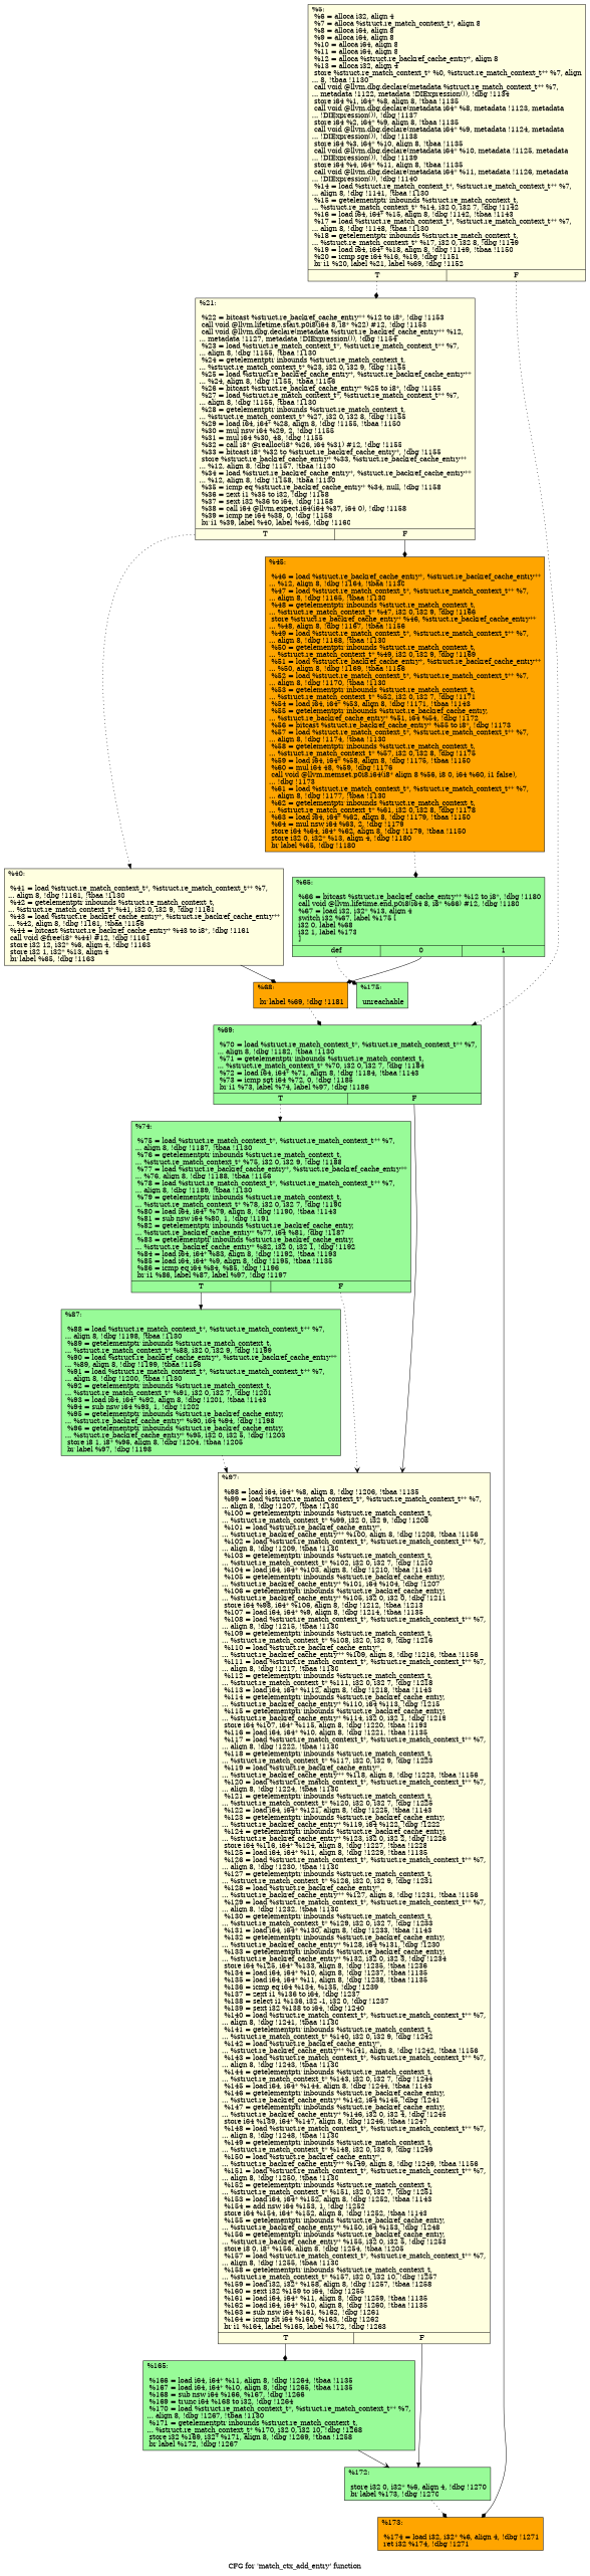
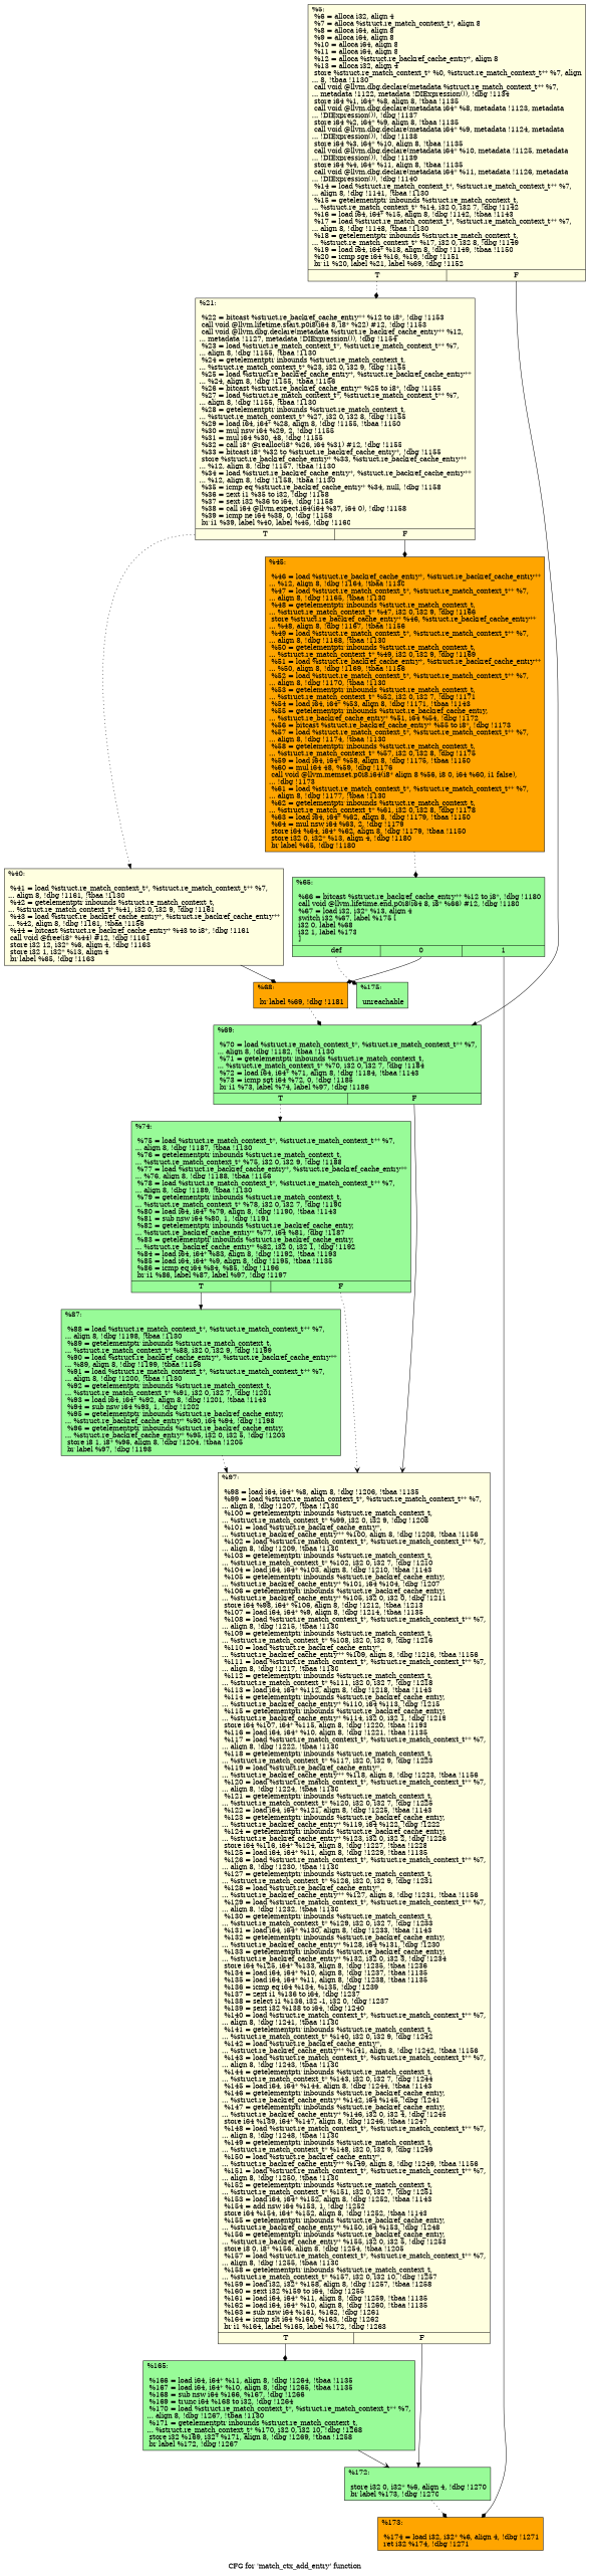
  digraph {
    label="CFG for 'match_ctx_add_entry' function"
    node [fillcolor=palegreen shape=record style=filled]
    edge [arrowhead=diamond style=solid]
    n1 [fillcolor=lightyellow label="{%5:\l  %6 = alloca i32, align 4\l  %7 = alloca %struct.re_match_context_t*, align 8\l  %8 = alloca i64, align 8\l  %9 = alloca i64, align 8\l  %10 = alloca i64, align 8\l  %11 = alloca i64, align 8\l  %12 = alloca %struct.re_backref_cache_entry*, align 8\l  %13 = alloca i32, align 4\l  store %struct.re_match_context_t* %0, %struct.re_match_context_t** %7, align\l... 8, !tbaa !1130\l  call void @llvm.dbg.declare(metadata %struct.re_match_context_t** %7,\l... metadata !1122, metadata !DIExpression()), !dbg !1134\l  store i64 %1, i64* %8, align 8, !tbaa !1135\l  call void @llvm.dbg.declare(metadata i64* %8, metadata !1123, metadata\l... !DIExpression()), !dbg !1137\l  store i64 %2, i64* %9, align 8, !tbaa !1135\l  call void @llvm.dbg.declare(metadata i64* %9, metadata !1124, metadata\l... !DIExpression()), !dbg !1138\l  store i64 %3, i64* %10, align 8, !tbaa !1135\l  call void @llvm.dbg.declare(metadata i64* %10, metadata !1125, metadata\l... !DIExpression()), !dbg !1139\l  store i64 %4, i64* %11, align 8, !tbaa !1135\l  call void @llvm.dbg.declare(metadata i64* %11, metadata !1126, metadata\l... !DIExpression()), !dbg !1140\l  %14 = load %struct.re_match_context_t*, %struct.re_match_context_t** %7,\l... align 8, !dbg !1141, !tbaa !1130\l  %15 = getelementptr inbounds %struct.re_match_context_t,\l... %struct.re_match_context_t* %14, i32 0, i32 7, !dbg !1142\l  %16 = load i64, i64* %15, align 8, !dbg !1142, !tbaa !1143\l  %17 = load %struct.re_match_context_t*, %struct.re_match_context_t** %7,\l... align 8, !dbg !1148, !tbaa !1130\l  %18 = getelementptr inbounds %struct.re_match_context_t,\l... %struct.re_match_context_t* %17, i32 0, i32 8, !dbg !1149\l  %19 = load i64, i64* %18, align 8, !dbg !1149, !tbaa !1150\l  %20 = icmp sge i64 %16, %19, !dbg !1151\l  br i1 %20, label %21, label %69, !dbg !1152\l|{<s0>T|<s1>F}}"]
    n2 [fillcolor=lightyellow label="{%21:\l\l  %22 = bitcast %struct.re_backref_cache_entry** %12 to i8*, !dbg !1153\l  call void @llvm.lifetime.start.p0i8(i64 8, i8* %22) #12, !dbg !1153\l  call void @llvm.dbg.declare(metadata %struct.re_backref_cache_entry** %12,\l... metadata !1127, metadata !DIExpression()), !dbg !1154\l  %23 = load %struct.re_match_context_t*, %struct.re_match_context_t** %7,\l... align 8, !dbg !1155, !tbaa !1130\l  %24 = getelementptr inbounds %struct.re_match_context_t,\l... %struct.re_match_context_t* %23, i32 0, i32 9, !dbg !1155\l  %25 = load %struct.re_backref_cache_entry*, %struct.re_backref_cache_entry**\l... %24, align 8, !dbg !1155, !tbaa !1156\l  %26 = bitcast %struct.re_backref_cache_entry* %25 to i8*, !dbg !1155\l  %27 = load %struct.re_match_context_t*, %struct.re_match_context_t** %7,\l... align 8, !dbg !1155, !tbaa !1130\l  %28 = getelementptr inbounds %struct.re_match_context_t,\l... %struct.re_match_context_t* %27, i32 0, i32 8, !dbg !1155\l  %29 = load i64, i64* %28, align 8, !dbg !1155, !tbaa !1150\l  %30 = mul nsw i64 %29, 2, !dbg !1155\l  %31 = mul i64 %30, 48, !dbg !1155\l  %32 = call i8* @realloc(i8* %26, i64 %31) #12, !dbg !1155\l  %33 = bitcast i8* %32 to %struct.re_backref_cache_entry*, !dbg !1155\l  store %struct.re_backref_cache_entry* %33, %struct.re_backref_cache_entry**\l... %12, align 8, !dbg !1157, !tbaa !1130\l  %34 = load %struct.re_backref_cache_entry*, %struct.re_backref_cache_entry**\l... %12, align 8, !dbg !1158, !tbaa !1130\l  %35 = icmp eq %struct.re_backref_cache_entry* %34, null, !dbg !1158\l  %36 = zext i1 %35 to i32, !dbg !1158\l  %37 = sext i32 %36 to i64, !dbg !1158\l  %38 = call i64 @llvm.expect.i64(i64 %37, i64 0), !dbg !1158\l  %39 = icmp ne i64 %38, 0, !dbg !1158\l  br i1 %39, label %40, label %45, !dbg !1160\l|{<s0>T|<s1>F}}"]
    n3 [label="{%69:\l\l  %70 = load %struct.re_match_context_t*, %struct.re_match_context_t** %7,\l... align 8, !dbg !1182, !tbaa !1130\l  %71 = getelementptr inbounds %struct.re_match_context_t,\l... %struct.re_match_context_t* %70, i32 0, i32 7, !dbg !1184\l  %72 = load i64, i64* %71, align 8, !dbg !1184, !tbaa !1143\l  %73 = icmp sgt i64 %72, 0, !dbg !1185\l  br i1 %73, label %74, label %97, !dbg !1186\l|{<s0>T|<s1>F}}"]
    n4 [fillcolor=lightyellow label="{%40:\l\l  %41 = load %struct.re_match_context_t*, %struct.re_match_context_t** %7,\l... align 8, !dbg !1161, !tbaa !1130\l  %42 = getelementptr inbounds %struct.re_match_context_t,\l... %struct.re_match_context_t* %41, i32 0, i32 9, !dbg !1161\l  %43 = load %struct.re_backref_cache_entry*, %struct.re_backref_cache_entry**\l... %42, align 8, !dbg !1161, !tbaa !1156\l  %44 = bitcast %struct.re_backref_cache_entry* %43 to i8*, !dbg !1161\l  call void @free(i8* %44) #12, !dbg !1161\l  store i32 12, i32* %6, align 4, !dbg !1163\l  store i32 1, i32* %13, align 4\l  br label %65, !dbg !1163\l}"]
    n5 [fillcolor=orange label="{%45:\l\l  %46 = load %struct.re_backref_cache_entry*, %struct.re_backref_cache_entry**\l... %12, align 8, !dbg !1164, !tbaa !1130\l  %47 = load %struct.re_match_context_t*, %struct.re_match_context_t** %7,\l... align 8, !dbg !1165, !tbaa !1130\l  %48 = getelementptr inbounds %struct.re_match_context_t,\l... %struct.re_match_context_t* %47, i32 0, i32 9, !dbg !1166\l  store %struct.re_backref_cache_entry* %46, %struct.re_backref_cache_entry**\l... %48, align 8, !dbg !1167, !tbaa !1156\l  %49 = load %struct.re_match_context_t*, %struct.re_match_context_t** %7,\l... align 8, !dbg !1168, !tbaa !1130\l  %50 = getelementptr inbounds %struct.re_match_context_t,\l... %struct.re_match_context_t* %49, i32 0, i32 9, !dbg !1169\l  %51 = load %struct.re_backref_cache_entry*, %struct.re_backref_cache_entry**\l... %50, align 8, !dbg !1169, !tbaa !1156\l  %52 = load %struct.re_match_context_t*, %struct.re_match_context_t** %7,\l... align 8, !dbg !1170, !tbaa !1130\l  %53 = getelementptr inbounds %struct.re_match_context_t,\l... %struct.re_match_context_t* %52, i32 0, i32 7, !dbg !1171\l  %54 = load i64, i64* %53, align 8, !dbg !1171, !tbaa !1143\l  %55 = getelementptr inbounds %struct.re_backref_cache_entry,\l... %struct.re_backref_cache_entry* %51, i64 %54, !dbg !1172\l  %56 = bitcast %struct.re_backref_cache_entry* %55 to i8*, !dbg !1173\l  %57 = load %struct.re_match_context_t*, %struct.re_match_context_t** %7,\l... align 8, !dbg !1174, !tbaa !1130\l  %58 = getelementptr inbounds %struct.re_match_context_t,\l... %struct.re_match_context_t* %57, i32 0, i32 8, !dbg !1175\l  %59 = load i64, i64* %58, align 8, !dbg !1175, !tbaa !1150\l  %60 = mul i64 48, %59, !dbg !1176\l  call void @llvm.memset.p0i8.i64(i8* align 8 %56, i8 0, i64 %60, i1 false),\l... !dbg !1173\l  %61 = load %struct.re_match_context_t*, %struct.re_match_context_t** %7,\l... align 8, !dbg !1177, !tbaa !1130\l  %62 = getelementptr inbounds %struct.re_match_context_t,\l... %struct.re_match_context_t* %61, i32 0, i32 8, !dbg !1178\l  %63 = load i64, i64* %62, align 8, !dbg !1179, !tbaa !1150\l  %64 = mul nsw i64 %63, 2, !dbg !1179\l  store i64 %64, i64* %62, align 8, !dbg !1179, !tbaa !1150\l  store i32 0, i32* %13, align 4, !dbg !1180\l  br label %65, !dbg !1180\l}"]
    n6 [label="{%74:\l\l  %75 = load %struct.re_match_context_t*, %struct.re_match_context_t** %7,\l... align 8, !dbg !1187, !tbaa !1130\l  %76 = getelementptr inbounds %struct.re_match_context_t,\l... %struct.re_match_context_t* %75, i32 0, i32 9, !dbg !1188\l  %77 = load %struct.re_backref_cache_entry*, %struct.re_backref_cache_entry**\l... %76, align 8, !dbg !1188, !tbaa !1156\l  %78 = load %struct.re_match_context_t*, %struct.re_match_context_t** %7,\l... align 8, !dbg !1189, !tbaa !1130\l  %79 = getelementptr inbounds %struct.re_match_context_t,\l... %struct.re_match_context_t* %78, i32 0, i32 7, !dbg !1190\l  %80 = load i64, i64* %79, align 8, !dbg !1190, !tbaa !1143\l  %81 = sub nsw i64 %80, 1, !dbg !1191\l  %82 = getelementptr inbounds %struct.re_backref_cache_entry,\l... %struct.re_backref_cache_entry* %77, i64 %81, !dbg !1187\l  %83 = getelementptr inbounds %struct.re_backref_cache_entry,\l... %struct.re_backref_cache_entry* %82, i32 0, i32 1, !dbg !1192\l  %84 = load i64, i64* %83, align 8, !dbg !1192, !tbaa !1193\l  %85 = load i64, i64* %9, align 8, !dbg !1195, !tbaa !1135\l  %86 = icmp eq i64 %84, %85, !dbg !1196\l  br i1 %86, label %87, label %97, !dbg !1197\l|{<s0>T|<s1>F}}"]
    n7 [fillcolor=lightyellow label="{%97:\l\l  %98 = load i64, i64* %8, align 8, !dbg !1206, !tbaa !1135\l  %99 = load %struct.re_match_context_t*, %struct.re_match_context_t** %7,\l... align 8, !dbg !1207, !tbaa !1130\l  %100 = getelementptr inbounds %struct.re_match_context_t,\l... %struct.re_match_context_t* %99, i32 0, i32 9, !dbg !1208\l  %101 = load %struct.re_backref_cache_entry*,\l... %struct.re_backref_cache_entry** %100, align 8, !dbg !1208, !tbaa !1156\l  %102 = load %struct.re_match_context_t*, %struct.re_match_context_t** %7,\l... align 8, !dbg !1209, !tbaa !1130\l  %103 = getelementptr inbounds %struct.re_match_context_t,\l... %struct.re_match_context_t* %102, i32 0, i32 7, !dbg !1210\l  %104 = load i64, i64* %103, align 8, !dbg !1210, !tbaa !1143\l  %105 = getelementptr inbounds %struct.re_backref_cache_entry,\l... %struct.re_backref_cache_entry* %101, i64 %104, !dbg !1207\l  %106 = getelementptr inbounds %struct.re_backref_cache_entry,\l... %struct.re_backref_cache_entry* %105, i32 0, i32 0, !dbg !1211\l  store i64 %98, i64* %106, align 8, !dbg !1212, !tbaa !1213\l  %107 = load i64, i64* %9, align 8, !dbg !1214, !tbaa !1135\l  %108 = load %struct.re_match_context_t*, %struct.re_match_context_t** %7,\l... align 8, !dbg !1215, !tbaa !1130\l  %109 = getelementptr inbounds %struct.re_match_context_t,\l... %struct.re_match_context_t* %108, i32 0, i32 9, !dbg !1216\l  %110 = load %struct.re_backref_cache_entry*,\l... %struct.re_backref_cache_entry** %109, align 8, !dbg !1216, !tbaa !1156\l  %111 = load %struct.re_match_context_t*, %struct.re_match_context_t** %7,\l... align 8, !dbg !1217, !tbaa !1130\l  %112 = getelementptr inbounds %struct.re_match_context_t,\l... %struct.re_match_context_t* %111, i32 0, i32 7, !dbg !1218\l  %113 = load i64, i64* %112, align 8, !dbg !1218, !tbaa !1143\l  %114 = getelementptr inbounds %struct.re_backref_cache_entry,\l... %struct.re_backref_cache_entry* %110, i64 %113, !dbg !1215\l  %115 = getelementptr inbounds %struct.re_backref_cache_entry,\l... %struct.re_backref_cache_entry* %114, i32 0, i32 1, !dbg !1219\l  store i64 %107, i64* %115, align 8, !dbg !1220, !tbaa !1193\l  %116 = load i64, i64* %10, align 8, !dbg !1221, !tbaa !1135\l  %117 = load %struct.re_match_context_t*, %struct.re_match_context_t** %7,\l... align 8, !dbg !1222, !tbaa !1130\l  %118 = getelementptr inbounds %struct.re_match_context_t,\l... %struct.re_match_context_t* %117, i32 0, i32 9, !dbg !1223\l  %119 = load %struct.re_backref_cache_entry*,\l... %struct.re_backref_cache_entry** %118, align 8, !dbg !1223, !tbaa !1156\l  %120 = load %struct.re_match_context_t*, %struct.re_match_context_t** %7,\l... align 8, !dbg !1224, !tbaa !1130\l  %121 = getelementptr inbounds %struct.re_match_context_t,\l... %struct.re_match_context_t* %120, i32 0, i32 7, !dbg !1225\l  %122 = load i64, i64* %121, align 8, !dbg !1225, !tbaa !1143\l  %123 = getelementptr inbounds %struct.re_backref_cache_entry,\l... %struct.re_backref_cache_entry* %119, i64 %122, !dbg !1222\l  %124 = getelementptr inbounds %struct.re_backref_cache_entry,\l... %struct.re_backref_cache_entry* %123, i32 0, i32 2, !dbg !1226\l  store i64 %116, i64* %124, align 8, !dbg !1227, !tbaa !1228\l  %125 = load i64, i64* %11, align 8, !dbg !1229, !tbaa !1135\l  %126 = load %struct.re_match_context_t*, %struct.re_match_context_t** %7,\l... align 8, !dbg !1230, !tbaa !1130\l  %127 = getelementptr inbounds %struct.re_match_context_t,\l... %struct.re_match_context_t* %126, i32 0, i32 9, !dbg !1231\l  %128 = load %struct.re_backref_cache_entry*,\l... %struct.re_backref_cache_entry** %127, align 8, !dbg !1231, !tbaa !1156\l  %129 = load %struct.re_match_context_t*, %struct.re_match_context_t** %7,\l... align 8, !dbg !1232, !tbaa !1130\l  %130 = getelementptr inbounds %struct.re_match_context_t,\l... %struct.re_match_context_t* %129, i32 0, i32 7, !dbg !1233\l  %131 = load i64, i64* %130, align 8, !dbg !1233, !tbaa !1143\l  %132 = getelementptr inbounds %struct.re_backref_cache_entry,\l... %struct.re_backref_cache_entry* %128, i64 %131, !dbg !1230\l  %133 = getelementptr inbounds %struct.re_backref_cache_entry,\l... %struct.re_backref_cache_entry* %132, i32 0, i32 3, !dbg !1234\l  store i64 %125, i64* %133, align 8, !dbg !1235, !tbaa !1236\l  %134 = load i64, i64* %10, align 8, !dbg !1237, !tbaa !1135\l  %135 = load i64, i64* %11, align 8, !dbg !1238, !tbaa !1135\l  %136 = icmp eq i64 %134, %135, !dbg !1239\l  %137 = zext i1 %136 to i64, !dbg !1237\l  %138 = select i1 %136, i32 -1, i32 0, !dbg !1237\l  %139 = sext i32 %138 to i64, !dbg !1240\l  %140 = load %struct.re_match_context_t*, %struct.re_match_context_t** %7,\l... align 8, !dbg !1241, !tbaa !1130\l  %141 = getelementptr inbounds %struct.re_match_context_t,\l... %struct.re_match_context_t* %140, i32 0, i32 9, !dbg !1242\l  %142 = load %struct.re_backref_cache_entry*,\l... %struct.re_backref_cache_entry** %141, align 8, !dbg !1242, !tbaa !1156\l  %143 = load %struct.re_match_context_t*, %struct.re_match_context_t** %7,\l... align 8, !dbg !1243, !tbaa !1130\l  %144 = getelementptr inbounds %struct.re_match_context_t,\l... %struct.re_match_context_t* %143, i32 0, i32 7, !dbg !1244\l  %145 = load i64, i64* %144, align 8, !dbg !1244, !tbaa !1143\l  %146 = getelementptr inbounds %struct.re_backref_cache_entry,\l... %struct.re_backref_cache_entry* %142, i64 %145, !dbg !1241\l  %147 = getelementptr inbounds %struct.re_backref_cache_entry,\l... %struct.re_backref_cache_entry* %146, i32 0, i32 4, !dbg !1245\l  store i64 %139, i64* %147, align 8, !dbg !1246, !tbaa !1247\l  %148 = load %struct.re_match_context_t*, %struct.re_match_context_t** %7,\l... align 8, !dbg !1248, !tbaa !1130\l  %149 = getelementptr inbounds %struct.re_match_context_t,\l... %struct.re_match_context_t* %148, i32 0, i32 9, !dbg !1249\l  %150 = load %struct.re_backref_cache_entry*,\l... %struct.re_backref_cache_entry** %149, align 8, !dbg !1249, !tbaa !1156\l  %151 = load %struct.re_match_context_t*, %struct.re_match_context_t** %7,\l... align 8, !dbg !1250, !tbaa !1130\l  %152 = getelementptr inbounds %struct.re_match_context_t,\l... %struct.re_match_context_t* %151, i32 0, i32 7, !dbg !1251\l  %153 = load i64, i64* %152, align 8, !dbg !1252, !tbaa !1143\l  %154 = add nsw i64 %153, 1, !dbg !1252\l  store i64 %154, i64* %152, align 8, !dbg !1252, !tbaa !1143\l  %155 = getelementptr inbounds %struct.re_backref_cache_entry,\l... %struct.re_backref_cache_entry* %150, i64 %153, !dbg !1248\l  %156 = getelementptr inbounds %struct.re_backref_cache_entry,\l... %struct.re_backref_cache_entry* %155, i32 0, i32 5, !dbg !1253\l  store i8 0, i8* %156, align 8, !dbg !1254, !tbaa !1205\l  %157 = load %struct.re_match_context_t*, %struct.re_match_context_t** %7,\l... align 8, !dbg !1255, !tbaa !1130\l  %158 = getelementptr inbounds %struct.re_match_context_t,\l... %struct.re_match_context_t* %157, i32 0, i32 10, !dbg !1257\l  %159 = load i32, i32* %158, align 8, !dbg !1257, !tbaa !1258\l  %160 = sext i32 %159 to i64, !dbg !1255\l  %161 = load i64, i64* %11, align 8, !dbg !1259, !tbaa !1135\l  %162 = load i64, i64* %10, align 8, !dbg !1260, !tbaa !1135\l  %163 = sub nsw i64 %161, %162, !dbg !1261\l  %164 = icmp slt i64 %160, %163, !dbg !1262\l  br i1 %164, label %165, label %172, !dbg !1263\l|{<s0>T|<s1>F}}"]
    n8 [fillcolor=orange label="{%68:\l\l  br label %69, !dbg !1181\l}"]
    n9 [label="{%65:\l\l  %66 = bitcast %struct.re_backref_cache_entry** %12 to i8*, !dbg !1180\l  call void @llvm.lifetime.end.p0i8(i64 8, i8* %66) #12, !dbg !1180\l  %67 = load i32, i32* %13, align 4\l  switch i32 %67, label %175 [\l    i32 0, label %68\l    i32 1, label %173\l  ]\l|{<s0>def|<s1>0|<s2>1}}"]
    n10 [label="{%87:\l\l  %88 = load %struct.re_match_context_t*, %struct.re_match_context_t** %7,\l... align 8, !dbg !1198, !tbaa !1130\l  %89 = getelementptr inbounds %struct.re_match_context_t,\l... %struct.re_match_context_t* %88, i32 0, i32 9, !dbg !1199\l  %90 = load %struct.re_backref_cache_entry*, %struct.re_backref_cache_entry**\l... %89, align 8, !dbg !1199, !tbaa !1156\l  %91 = load %struct.re_match_context_t*, %struct.re_match_context_t** %7,\l... align 8, !dbg !1200, !tbaa !1130\l  %92 = getelementptr inbounds %struct.re_match_context_t,\l... %struct.re_match_context_t* %91, i32 0, i32 7, !dbg !1201\l  %93 = load i64, i64* %92, align 8, !dbg !1201, !tbaa !1143\l  %94 = sub nsw i64 %93, 1, !dbg !1202\l  %95 = getelementptr inbounds %struct.re_backref_cache_entry,\l... %struct.re_backref_cache_entry* %90, i64 %94, !dbg !1198\l  %96 = getelementptr inbounds %struct.re_backref_cache_entry,\l... %struct.re_backref_cache_entry* %95, i32 0, i32 5, !dbg !1203\l  store i8 1, i8* %96, align 8, !dbg !1204, !tbaa !1205\l  br label %97, !dbg !1198\l}"]
    n11 [label="{%165:\l\l  %166 = load i64, i64* %11, align 8, !dbg !1264, !tbaa !1135\l  %167 = load i64, i64* %10, align 8, !dbg !1265, !tbaa !1135\l  %168 = sub nsw i64 %166, %167, !dbg !1266\l  %169 = trunc i64 %168 to i32, !dbg !1264\l  %170 = load %struct.re_match_context_t*, %struct.re_match_context_t** %7,\l... align 8, !dbg !1267, !tbaa !1130\l  %171 = getelementptr inbounds %struct.re_match_context_t,\l... %struct.re_match_context_t* %170, i32 0, i32 10, !dbg !1268\l  store i32 %169, i32* %171, align 8, !dbg !1269, !tbaa !1258\l  br label %172, !dbg !1267\l}"]
    n12 [label="{%172:\l\l  store i32 0, i32* %6, align 4, !dbg !1270\l  br label %173, !dbg !1270\l}"]
    n13 [label="{%175:\l\l  unreachable\l}"]
    n14 [fillcolor=orange label="{%173:\l\l  %174 = load i32, i32* %6, align 4, !dbg !1271\l  ret i32 %174, !dbg !1271\l}"]
    n1 -> n2 [style=dotted tailport=s0]
-   n1 -> n3 [arrowhead=normal style=dotted tailport=s1]
+   n1 -> n3 [arrowhead=normal tailport=s1]
    n2 -> n4 [arrowhead=normal style=dotted tailport=s0]
    n2 -> n5 [tailport=s1]
    n3 -> n6 [arrowhead=normal style=dotted tailport=s0]
    n3 -> n7 [arrowhead=vee tailport=s1]
    n4 -> n8
    n5 -> n9 [style=dotted]
    n6 -> n7 [arrowhead=vee style=dotted tailport=s1]
    n6 -> n10 [arrowhead=normal tailport=s0]
    n7 -> n11 [tailport=s0]
    n7 -> n12 [arrowhead=normal tailport=s1]
    n8 -> n3 [style=dotted]
    n9 -> n8 [tailport=s1]
    n9 -> n13 [style=dotted tailport=s0]
    n9 -> n14 [tailport=s2]
    n10 -> n7 [arrowhead=normal style=dotted]
    n11 -> n12 [arrowhead=vee]
    n12 -> n14 [style=dotted]
  }
